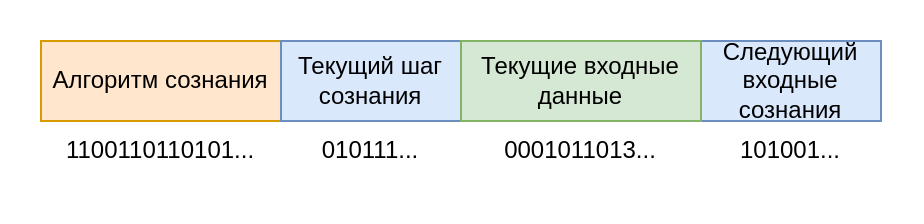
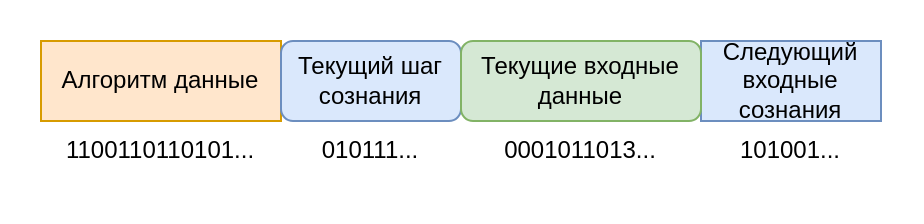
  <mxCell id="0" />
  <mxCell id="1" parent="0" />
- <mxCell id="2" value="Алгоритм сознания" style="rounded=0;whiteSpace=wrap;html=1;fillColor=#ffe6cc;strokeColor=#d79b00;" parent="1" vertex="1"><mxGeometry x="20" y="20" width="120" height="40" as="geometry" /></mxCell>
- <mxCell id="3" value="Текущий шаг сознания" style="rounded=0;whiteSpace=wrap;html=1;fillColor=#dae8fc;strokeColor=#6c8ebf;" parent="1" vertex="1"><mxGeometry x="140" y="20" width="90" height="40" as="geometry" /></mxCell>
+ <mxCell id="2" value="Алгоритм данные" style="rounded=0;whiteSpace=wrap;html=1;fillColor=#ffe6cc;strokeColor=#d79b00;" parent="1" vertex="1"><mxGeometry x="20" y="20" width="120" height="40" as="geometry" /></mxCell>
+ <mxCell id="3" value="Текущий шаг сознания" style="whiteSpace=wrap;html=1;fillColor=#dae8fc;strokeColor=#6c8ebf;rounded=1;" parent="1" vertex="1"><mxGeometry x="140" y="20" width="90" height="40" as="geometry" /></mxCell>
  <mxCell id="4" value="Следующий входные сознания" style="rounded=0;whiteSpace=wrap;html=1;fillColor=#dae8fc;strokeColor=#6c8ebf;" parent="1" vertex="1"><mxGeometry x="350" y="20" width="90" height="40" as="geometry" /></mxCell>
- <mxCell id="5" value="Текущие входные данные" style="rounded=0;whiteSpace=wrap;html=1;fillColor=#d5e8d4;strokeColor=#82b366;" parent="1" vertex="1"><mxGeometry x="230" y="20" width="120" height="40" as="geometry" /></mxCell>
+ <mxCell id="5" value="Текущие входные данные" style="whiteSpace=wrap;html=1;fillColor=#d5e8d4;strokeColor=#82b366;rounded=1;" parent="1" vertex="1"><mxGeometry x="230" y="20" width="120" height="40" as="geometry" /></mxCell>
  <mxCell id="6" value="1100110110101..." style="text;html=1;strokeColor=none;fillColor=none;align=center;verticalAlign=middle;whiteSpace=wrap;rounded=0;" parent="1" vertex="1"><mxGeometry x="20" y="60" width="120" height="30" as="geometry" /></mxCell>
  <mxCell id="7" value="010111..." style="text;html=1;strokeColor=none;fillColor=none;align=center;verticalAlign=middle;whiteSpace=wrap;rounded=0;" parent="1" vertex="1"><mxGeometry x="140" y="60" width="90" height="30" as="geometry" /></mxCell>
  <mxCell id="8" value="0001011013..." style="text;html=1;strokeColor=none;fillColor=none;align=center;verticalAlign=middle;whiteSpace=wrap;rounded=0;" parent="1" vertex="1"><mxGeometry x="230" y="60" width="120" height="30" as="geometry" /></mxCell>
  <mxCell id="9" value="101001..." style="text;html=1;strokeColor=none;fillColor=none;align=center;verticalAlign=middle;whiteSpace=wrap;rounded=0;" parent="1" vertex="1"><mxGeometry x="350" y="60" width="90" height="30" as="geometry" /></mxCell>
